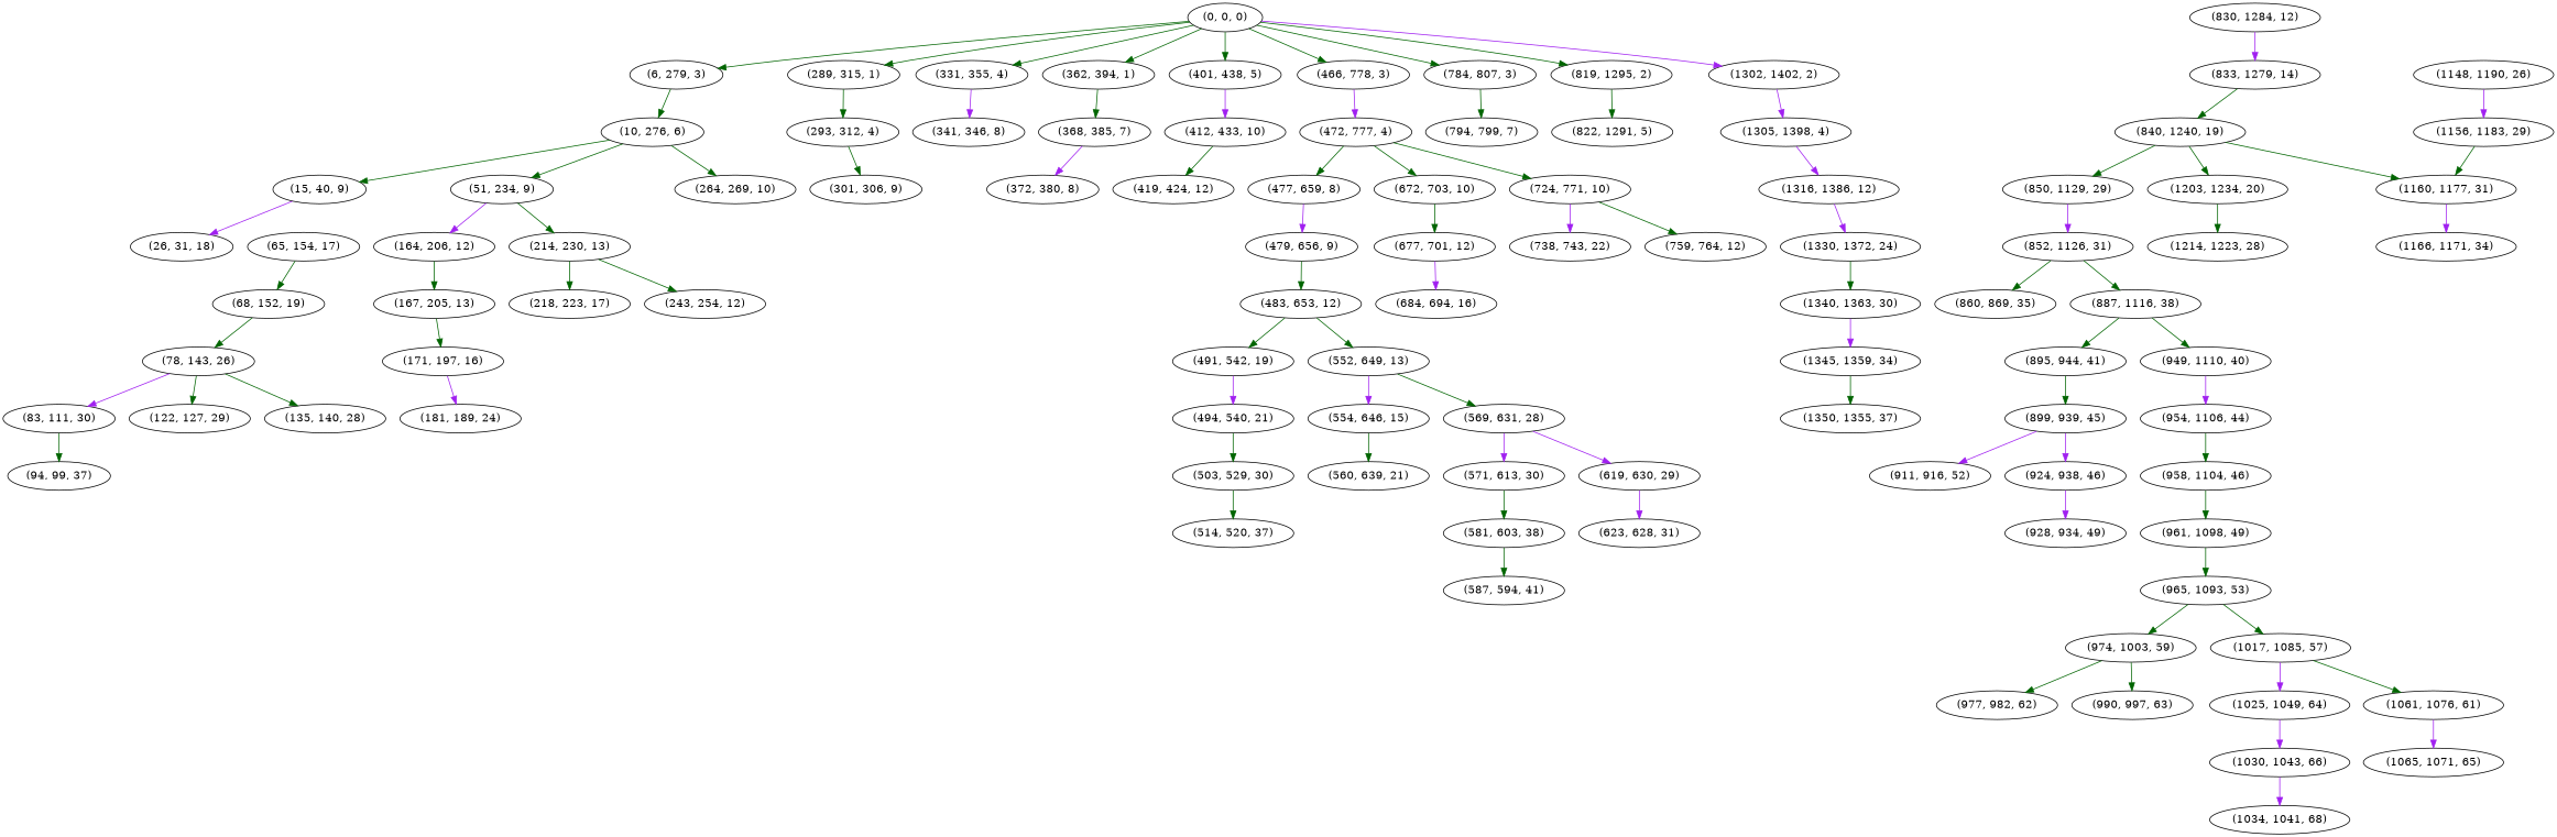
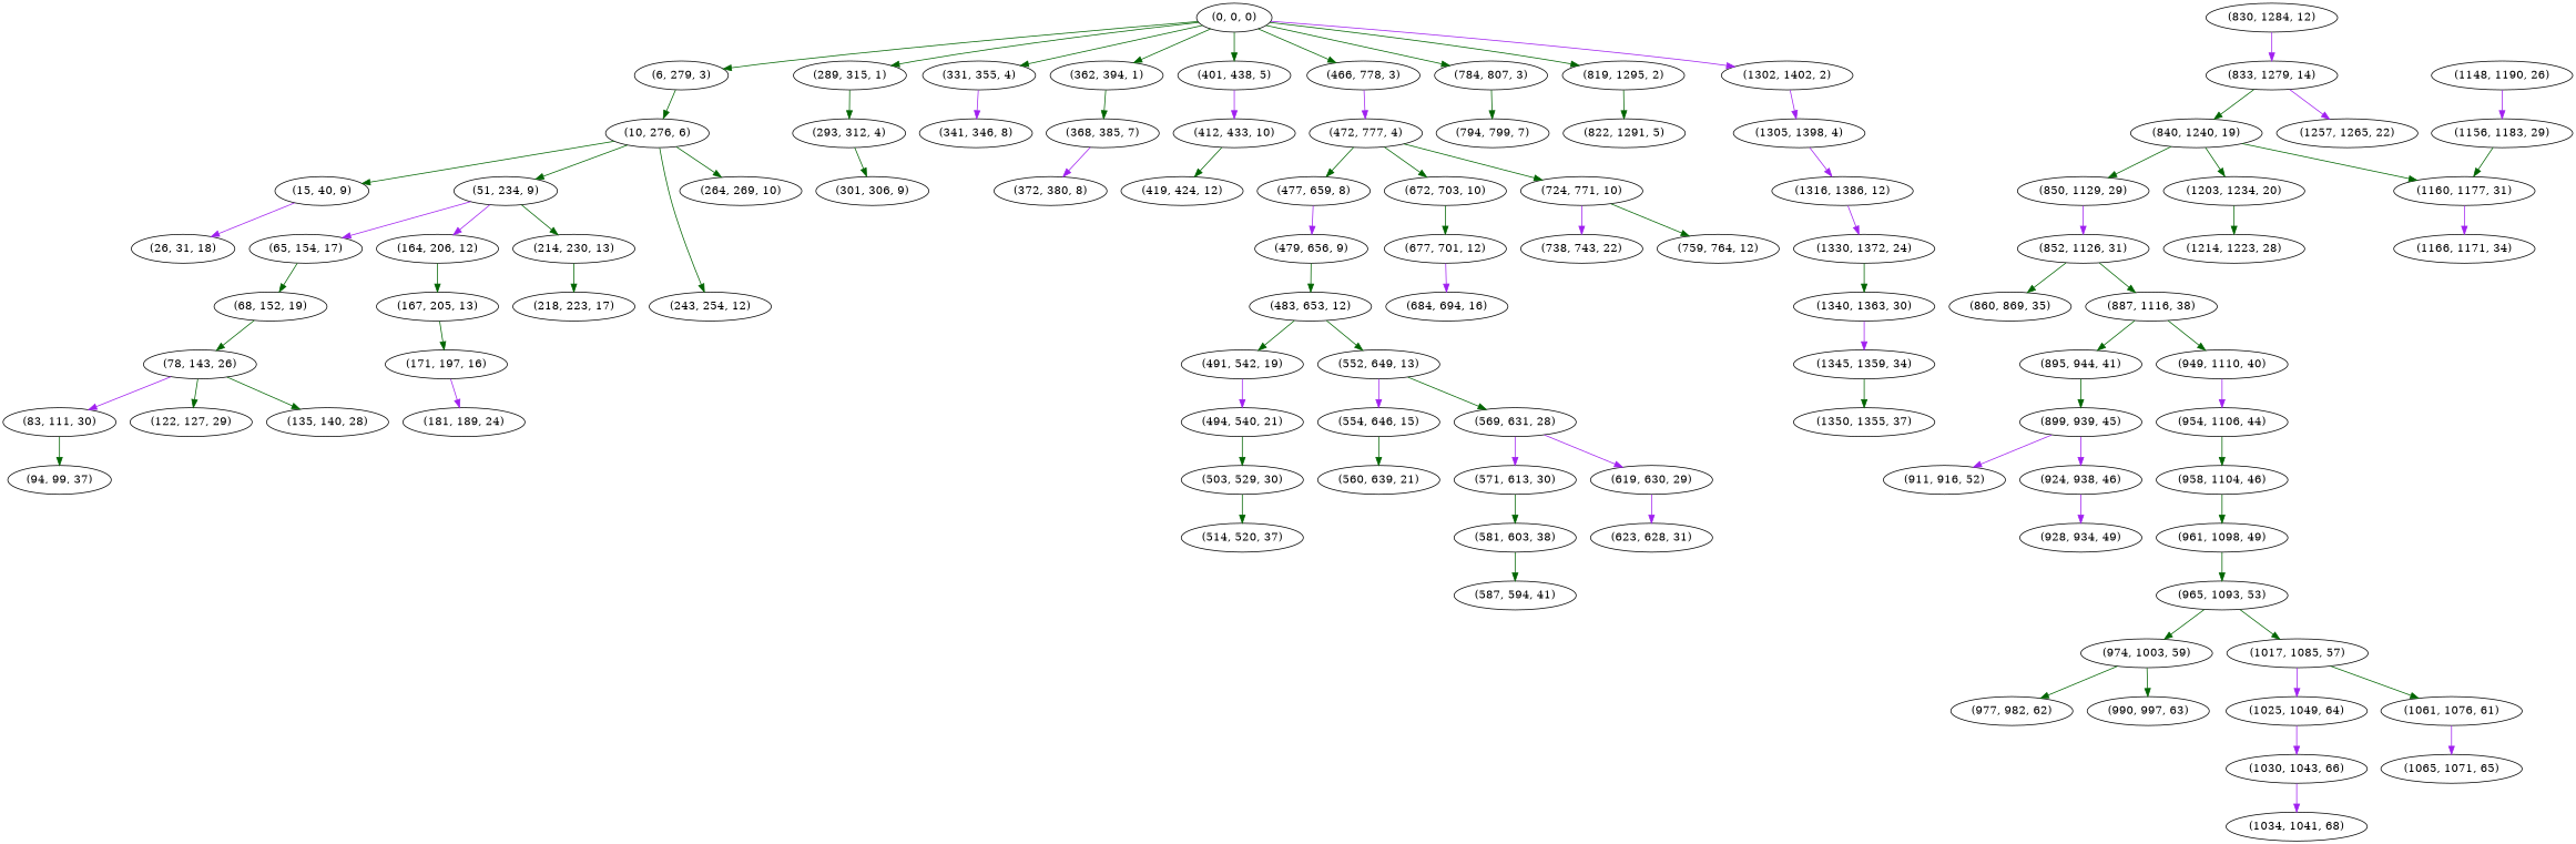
  digraph {
    edge [color=darkgreen]
    "(0, 0, 0)"
    "(6, 279, 3)"
    "(289, 315, 1)"
    "(331, 355, 4)"
    "(362, 394, 1)"
    "(401, 438, 5)"
    "(466, 778, 3)"
    "(784, 807, 3)"
    "(819, 1295, 2)"
    "(1302, 1402, 2)"
    "(10, 276, 6)"
    "(293, 312, 4)"
    "(341, 346, 8)"
    "(368, 385, 7)"
    "(412, 433, 10)"
    "(472, 777, 4)"
    "(794, 799, 7)"
    "(822, 1291, 5)"
    "(1305, 1398, 4)"
    "(15, 40, 9)"
    "(51, 234, 9)"
    "(243, 254, 12)"
    "(264, 269, 10)"
    "(26, 31, 18)"
    "(65, 154, 17)"
    "(164, 206, 12)"
    "(214, 230, 13)"
    "(68, 152, 19)"
    "(167, 205, 13)"
    "(218, 223, 17)"
    "(78, 143, 26)"
    "(83, 111, 30)"
    "(122, 127, 29)"
    "(135, 140, 28)"
    "(94, 99, 37)"
    "(171, 197, 16)"
    "(181, 189, 24)"
    "(301, 306, 9)"
    "(372, 380, 8)"
    "(419, 424, 12)"
    "(477, 659, 8)"
    "(672, 703, 10)"
    "(724, 771, 10)"
    "(479, 656, 9)"
    "(677, 701, 12)"
    "(738, 743, 22)"
    "(759, 764, 12)"
    "(483, 653, 12)"
    "(491, 542, 19)"
    "(552, 649, 13)"
    "(494, 540, 21)"
    "(554, 646, 15)"
    "(569, 631, 28)"
    "(503, 529, 30)"
    "(514, 520, 37)"
    "(560, 639, 21)"
    "(571, 613, 30)"
    "(619, 630, 29)"
    "(581, 603, 38)"
    "(623, 628, 31)"
    "(587, 594, 41)"
    "(684, 694, 16)"
    "(830, 1284, 12)"
    "(833, 1279, 14)"
    "(840, 1240, 19)"
+   "(1257, 1265, 22)"
    "(850, 1129, 29)"
    "(1203, 1234, 20)"
    "(1160, 1177, 31)"
    "(852, 1126, 31)"
    "(1148, 1190, 26)"
    "(1156, 1183, 29)"
    "(1214, 1223, 28)"
    "(860, 869, 35)"
    "(887, 1116, 38)"
    "(895, 944, 41)"
    "(949, 1110, 40)"
    "(899, 939, 45)"
    "(954, 1106, 44)"
    "(911, 916, 52)"
    "(924, 938, 46)"
    "(928, 934, 49)"
    "(958, 1104, 46)"
    "(961, 1098, 49)"
    "(965, 1093, 53)"
    "(974, 1003, 59)"
    "(1017, 1085, 57)"
    "(977, 982, 62)"
    "(990, 997, 63)"
    "(1025, 1049, 64)"
    "(1061, 1076, 61)"
    "(1030, 1043, 66)"
    "(1065, 1071, 65)"
    "(1034, 1041, 68)"
    "(1166, 1171, 34)"
    "(1316, 1386, 12)"
    "(1330, 1372, 24)"
    "(1340, 1363, 30)"
    "(1345, 1359, 34)"
    "(1350, 1355, 37)"
    "(0, 0, 0)" -> "(6, 279, 3)"
    "(0, 0, 0)" -> "(289, 315, 1)"
    "(0, 0, 0)" -> "(331, 355, 4)"
    "(0, 0, 0)" -> "(362, 394, 1)"
    "(0, 0, 0)" -> "(401, 438, 5)"
    "(0, 0, 0)" -> "(466, 778, 3)"
    "(0, 0, 0)" -> "(784, 807, 3)"
    "(0, 0, 0)" -> "(819, 1295, 2)"
    "(0, 0, 0)" -> "(1302, 1402, 2)" [color=purple]
    "(6, 279, 3)" -> "(10, 276, 6)"
    "(289, 315, 1)" -> "(293, 312, 4)"
    "(331, 355, 4)" -> "(341, 346, 8)" [color=purple]
    "(362, 394, 1)" -> "(368, 385, 7)"
    "(401, 438, 5)" -> "(412, 433, 10)" [color=purple]
    "(466, 778, 3)" -> "(472, 777, 4)" [color=purple]
    "(784, 807, 3)" -> "(794, 799, 7)"
    "(819, 1295, 2)" -> "(822, 1291, 5)"
    "(1302, 1402, 2)" -> "(1305, 1398, 4)" [color=purple]
    "(10, 276, 6)" -> "(15, 40, 9)"
    "(10, 276, 6)" -> "(51, 234, 9)"
-   "(214, 230, 13)" -> "(243, 254, 12)"
+   "(10, 276, 6)" -> "(243, 254, 12)"
    "(10, 276, 6)" -> "(264, 269, 10)"
    "(293, 312, 4)" -> "(301, 306, 9)"
    "(368, 385, 7)" -> "(372, 380, 8)" [color=purple]
    "(412, 433, 10)" -> "(419, 424, 12)"
    "(472, 777, 4)" -> "(477, 659, 8)"
    "(472, 777, 4)" -> "(672, 703, 10)"
    "(472, 777, 4)" -> "(724, 771, 10)"
    "(1305, 1398, 4)" -> "(1316, 1386, 12)" [color=purple]
    "(15, 40, 9)" -> "(26, 31, 18)" [color=purple]
+   "(51, 234, 9)" -> "(65, 154, 17)" [color=purple]
    "(51, 234, 9)" -> "(164, 206, 12)" [color=purple]
    "(51, 234, 9)" -> "(214, 230, 13)"
    "(65, 154, 17)" -> "(68, 152, 19)"
    "(164, 206, 12)" -> "(167, 205, 13)"
    "(214, 230, 13)" -> "(218, 223, 17)"
    "(68, 152, 19)" -> "(78, 143, 26)"
    "(167, 205, 13)" -> "(171, 197, 16)"
    "(78, 143, 26)" -> "(83, 111, 30)" [color=purple]
    "(78, 143, 26)" -> "(122, 127, 29)"
    "(78, 143, 26)" -> "(135, 140, 28)"
    "(83, 111, 30)" -> "(94, 99, 37)"
    "(171, 197, 16)" -> "(181, 189, 24)" [color=purple]
    "(477, 659, 8)" -> "(479, 656, 9)" [color=purple]
    "(672, 703, 10)" -> "(677, 701, 12)"
    "(724, 771, 10)" -> "(738, 743, 22)" [color=purple]
    "(724, 771, 10)" -> "(759, 764, 12)"
    "(479, 656, 9)" -> "(483, 653, 12)"
    "(677, 701, 12)" -> "(684, 694, 16)" [color=purple]
    "(483, 653, 12)" -> "(491, 542, 19)"
    "(483, 653, 12)" -> "(552, 649, 13)"
    "(491, 542, 19)" -> "(494, 540, 21)" [color=purple]
    "(552, 649, 13)" -> "(554, 646, 15)" [color=purple]
    "(552, 649, 13)" -> "(569, 631, 28)"
    "(494, 540, 21)" -> "(503, 529, 30)"
    "(554, 646, 15)" -> "(560, 639, 21)"
    "(569, 631, 28)" -> "(571, 613, 30)" [color=purple]
    "(569, 631, 28)" -> "(619, 630, 29)" [color=purple]
    "(503, 529, 30)" -> "(514, 520, 37)"
    "(571, 613, 30)" -> "(581, 603, 38)"
    "(619, 630, 29)" -> "(623, 628, 31)" [color=purple]
    "(581, 603, 38)" -> "(587, 594, 41)"
    "(830, 1284, 12)" -> "(833, 1279, 14)" [color=purple]
    "(833, 1279, 14)" -> "(840, 1240, 19)"
+   "(833, 1279, 14)" -> "(1257, 1265, 22)" [color=purple]
    "(840, 1240, 19)" -> "(850, 1129, 29)"
    "(840, 1240, 19)" -> "(1203, 1234, 20)"
    "(840, 1240, 19)" -> "(1160, 1177, 31)"
    "(850, 1129, 29)" -> "(852, 1126, 31)" [color=purple]
    "(1203, 1234, 20)" -> "(1214, 1223, 28)"
    "(1160, 1177, 31)" -> "(1166, 1171, 34)" [color=purple]
    "(852, 1126, 31)" -> "(860, 869, 35)"
    "(852, 1126, 31)" -> "(887, 1116, 38)"
    "(1148, 1190, 26)" -> "(1156, 1183, 29)" [color=purple]
    "(1156, 1183, 29)" -> "(1160, 1177, 31)"
    "(887, 1116, 38)" -> "(895, 944, 41)"
    "(887, 1116, 38)" -> "(949, 1110, 40)"
    "(895, 944, 41)" -> "(899, 939, 45)"
    "(949, 1110, 40)" -> "(954, 1106, 44)" [color=purple]
    "(899, 939, 45)" -> "(911, 916, 52)" [color=purple]
    "(899, 939, 45)" -> "(924, 938, 46)" [color=purple]
    "(954, 1106, 44)" -> "(958, 1104, 46)"
    "(924, 938, 46)" -> "(928, 934, 49)" [color=purple]
    "(958, 1104, 46)" -> "(961, 1098, 49)"
    "(961, 1098, 49)" -> "(965, 1093, 53)"
    "(965, 1093, 53)" -> "(974, 1003, 59)"
    "(965, 1093, 53)" -> "(1017, 1085, 57)"
    "(974, 1003, 59)" -> "(977, 982, 62)"
    "(974, 1003, 59)" -> "(990, 997, 63)"
    "(1017, 1085, 57)" -> "(1025, 1049, 64)" [color=purple]
    "(1017, 1085, 57)" -> "(1061, 1076, 61)"
    "(1025, 1049, 64)" -> "(1030, 1043, 66)" [color=purple]
    "(1061, 1076, 61)" -> "(1065, 1071, 65)" [color=purple]
    "(1030, 1043, 66)" -> "(1034, 1041, 68)" [color=purple]
    "(1316, 1386, 12)" -> "(1330, 1372, 24)" [color=purple]
    "(1330, 1372, 24)" -> "(1340, 1363, 30)"
    "(1340, 1363, 30)" -> "(1345, 1359, 34)" [color=purple]
    "(1345, 1359, 34)" -> "(1350, 1355, 37)"
  }
